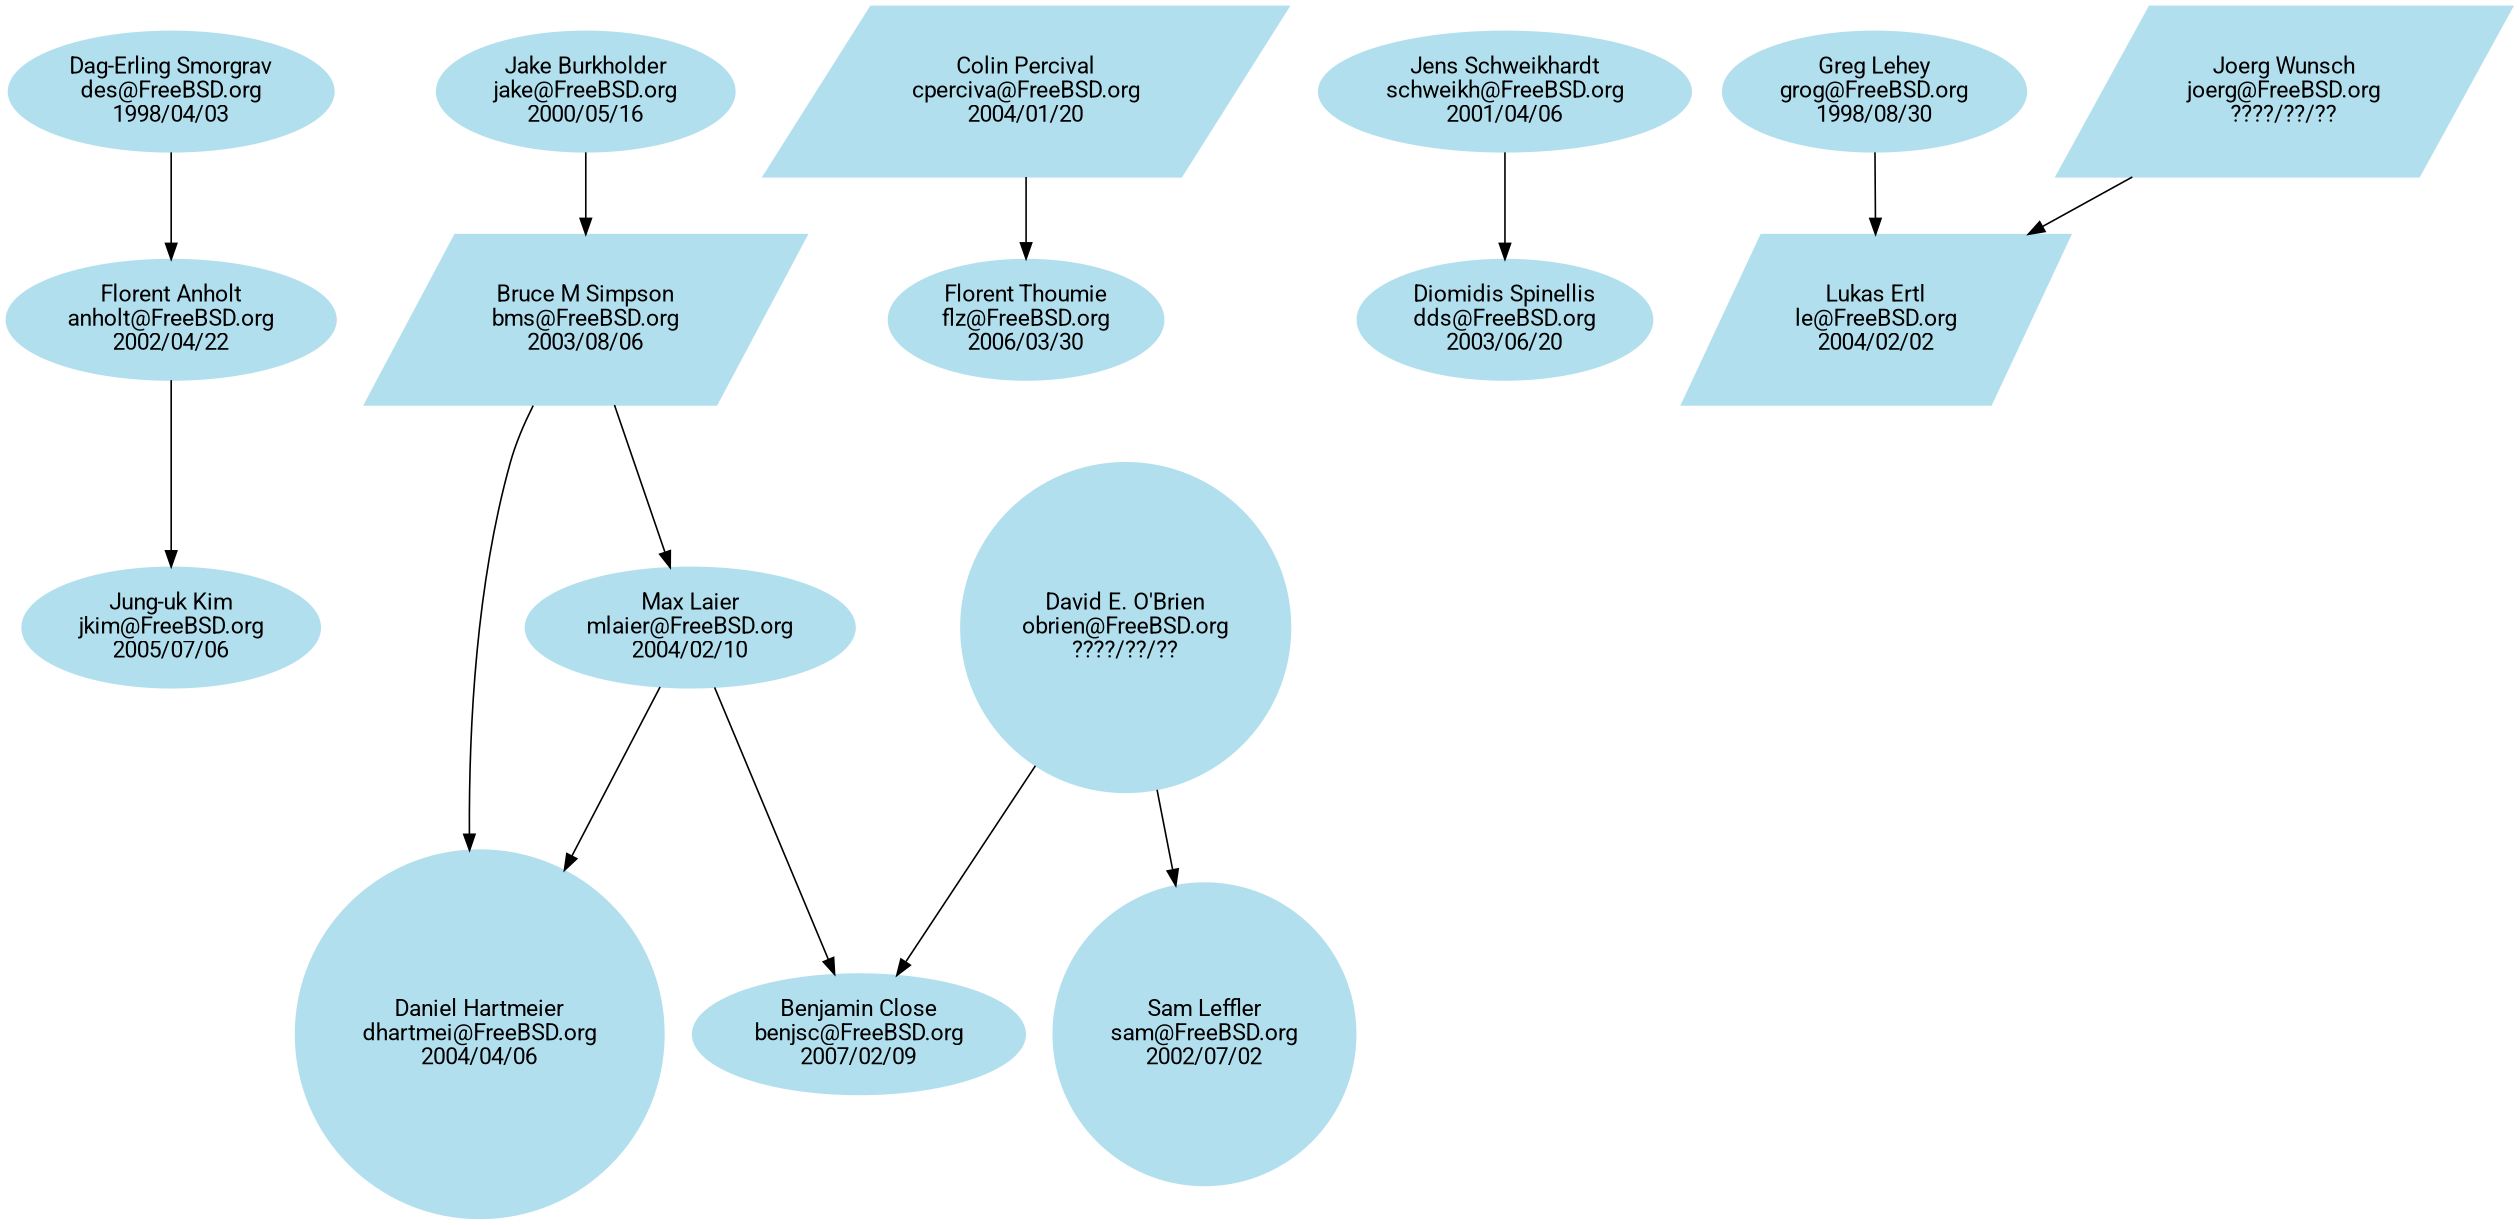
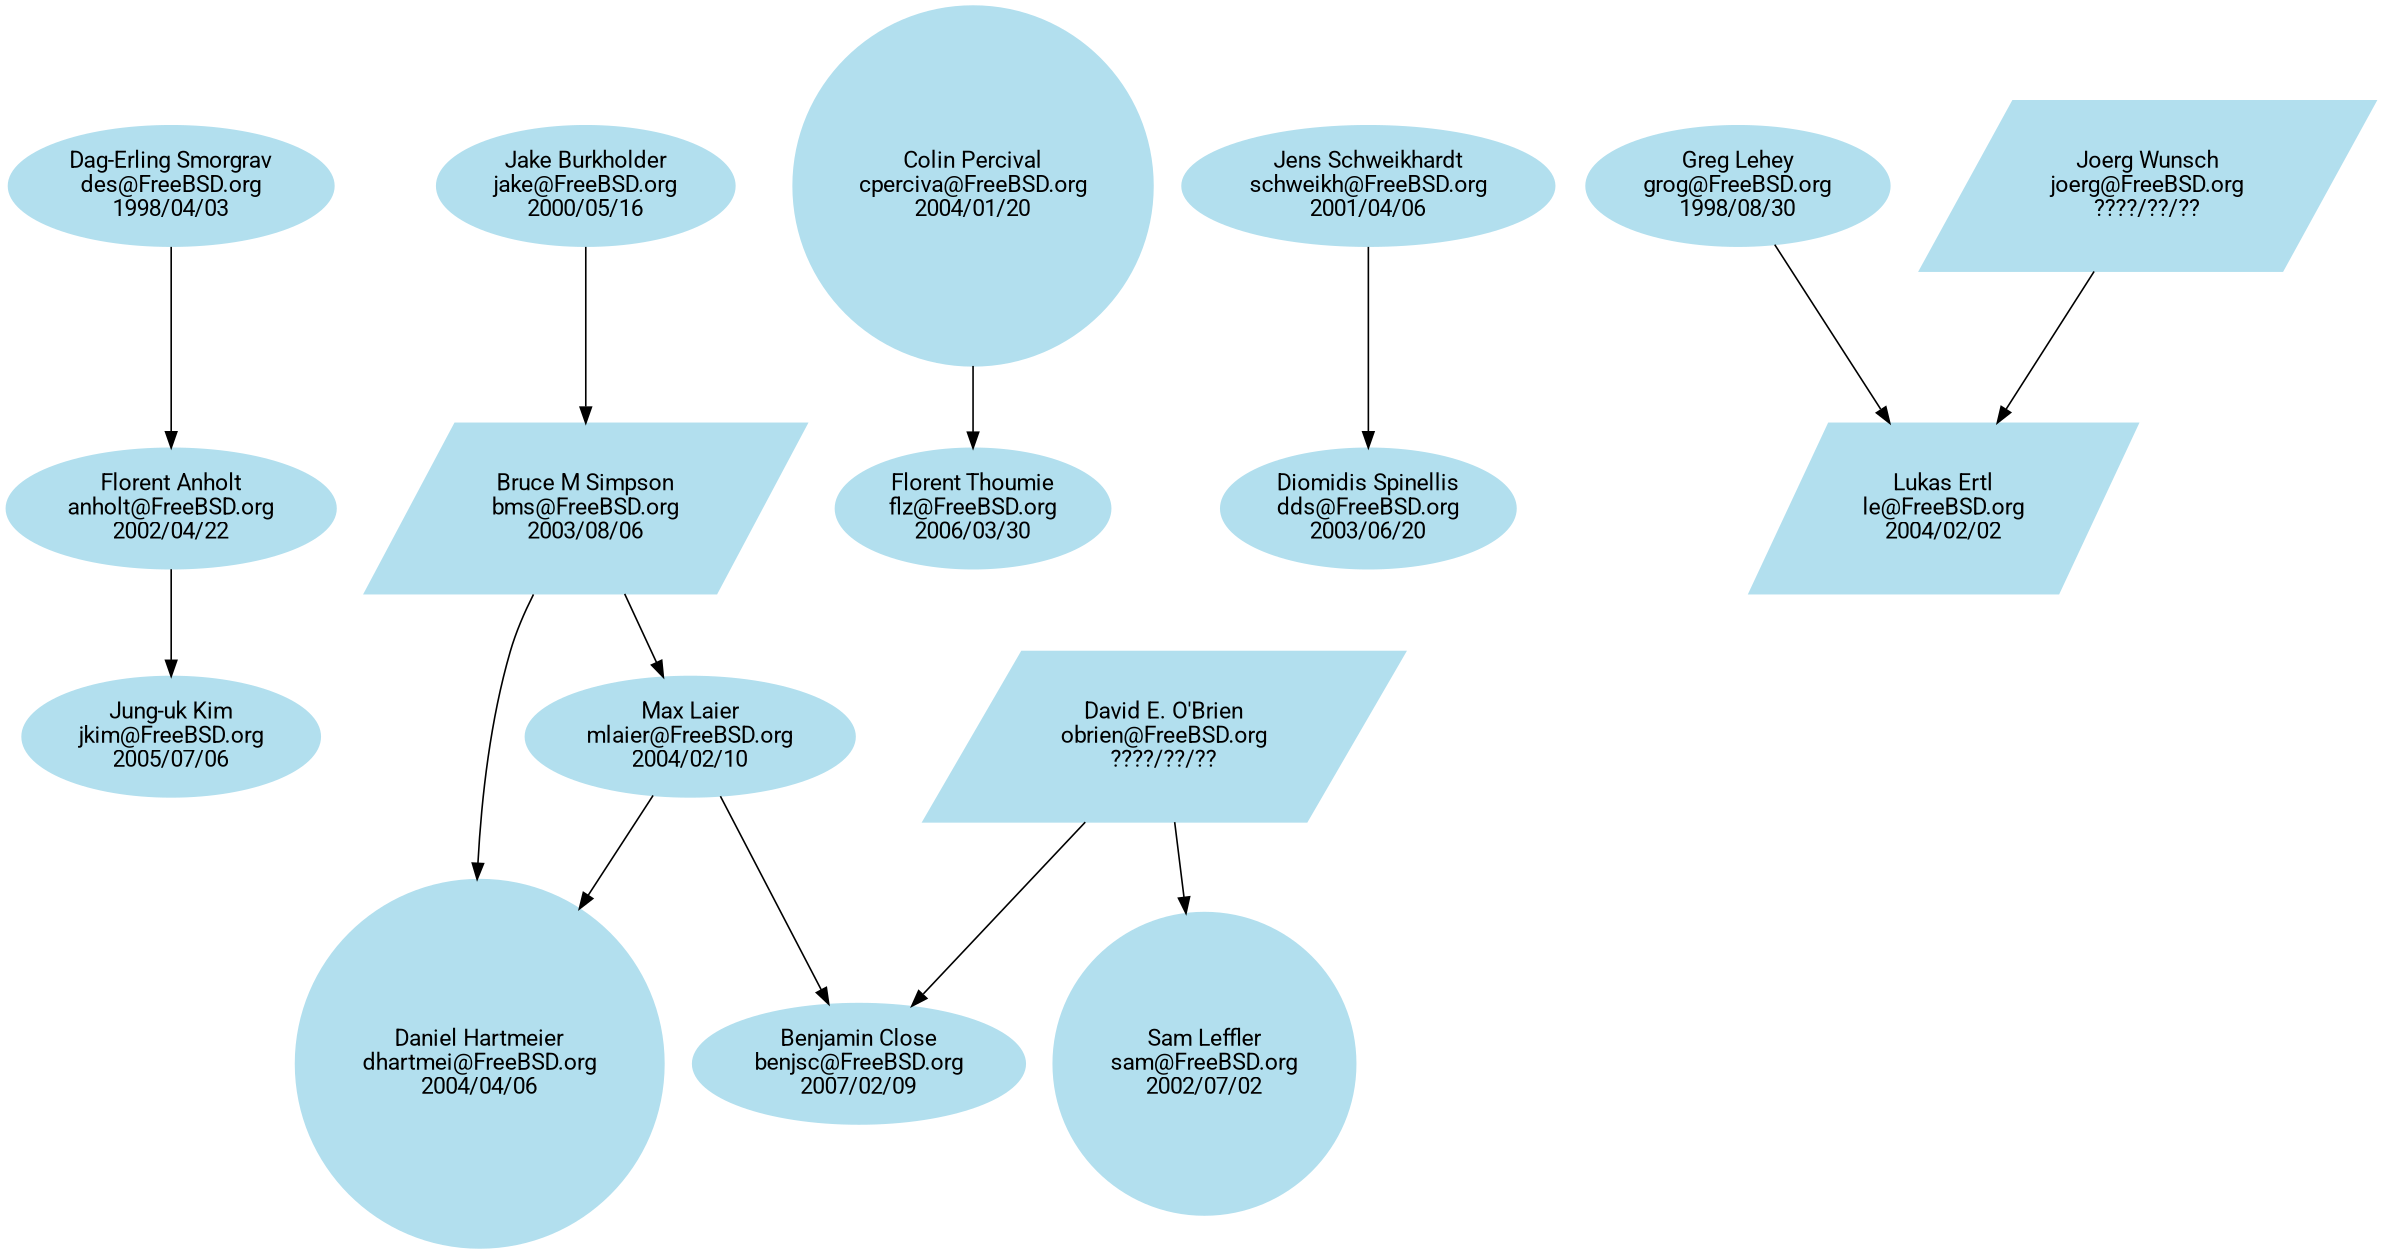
  digraph {
    fontname=Roboto
    node [bgcolor=black color=lightblue2 fontname=Roboto shape=ellipse style=filled]
    edge [fontname=Roboto]
    n1 [label="Florent Anholt\nanholt@FreeBSD.org\n2002/04/22"]
    n2 [label="Jung-uk Kim\njkim@FreeBSD.org\n2005/07/06"]
    n3 [label="Benjamin Close\nbenjsc@FreeBSD.org\n2007/02/09"]
    n4 [label="Bruce M Simpson\nbms@FreeBSD.org\n2003/08/06" shape=parallelogram]
    n5 [label="Daniel Hartmeier\ndhartmei@FreeBSD.org\n2004/04/06" shape=circle]
    n6 [label="Max Laier\nmlaier@FreeBSD.org\n2004/02/10"]
-   n7 [label="Colin Percival\ncperciva@FreeBSD.org\n2004/01/20" shape=parallelogram]
+   n7 [label="Colin Percival\ncperciva@FreeBSD.org\n2004/01/20" shape=circle]
    n8 [label="Florent Thoumie\nflz@FreeBSD.org\n2006/03/30"]
    n9 [label="Diomidis Spinellis\ndds@FreeBSD.org\n2003/06/20"]
    n10 [label="Dag-Erling Smorgrav\ndes@FreeBSD.org\n1998/04/03"]
    n11 [label="Greg Lehey\ngrog@FreeBSD.org\n1998/08/30"]
    n12 [label="Lukas Ertl\nle@FreeBSD.org\n2004/02/02" shape=parallelogram]
    n13 [label="Jake Burkholder\njake@FreeBSD.org\n2000/05/16"]
    n14 [label="Joerg Wunsch\njoerg@FreeBSD.org\n????/??/??" shape=parallelogram]
-   n15 [label="David E. O'Brien\nobrien@FreeBSD.org\n????/??/??" shape=circle]
+   n15 [label="David E. O'Brien\nobrien@FreeBSD.org\n????/??/??" shape=parallelogram]
    n16 [label="Sam Leffler\nsam@FreeBSD.org\n2002/07/02" shape=circle]
    n17 [label="Jens Schweikhardt\nschweikh@FreeBSD.org\n2001/04/06"]
    n1 -> n2
    n4 -> n5
    n4 -> n6
    n6 -> n3
    n6 -> n5
    n7 -> n8
    n10 -> n1
    n11 -> n12
    n13 -> n4
    n14 -> n12
    n15 -> n3
    n15 -> n16
    n17 -> n9
  }
